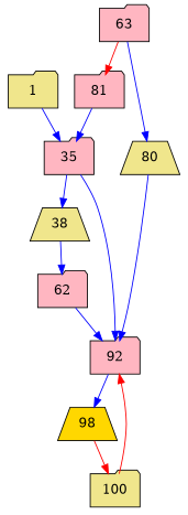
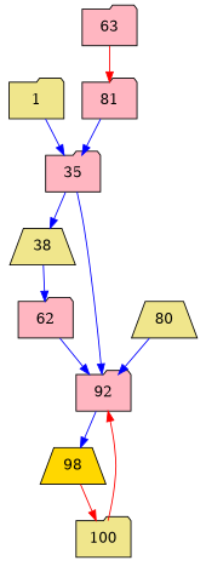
  strict digraph {
    node [fillcolor=lightpink shape=folder style=filled]
    edge [color=blue]
    1 [entry=true fillcolor=khaki]
    35
    38 [fillcolor=khaki shape=trapezium]
    92
    62
    98 [fillcolor=gold shape=trapezium]
    80 [fillcolor=khaki shape=trapezium]
    63
    81
    100 [fillcolor=khaki]
    1 -> 35
    35 -> 38 [cond=true]
    35 -> 92 [cond=false]
    38 -> 62 [cond=true]
    92 -> 98 [cond=true]
    62 -> 92
    98 -> 100 [color=red]
    80 -> 92
-   63 -> 80 [cond=true]
    63 -> 81 [color=red cond=false]
    81 -> 35
    100 -> 92 [color=red cond=false]
  }
